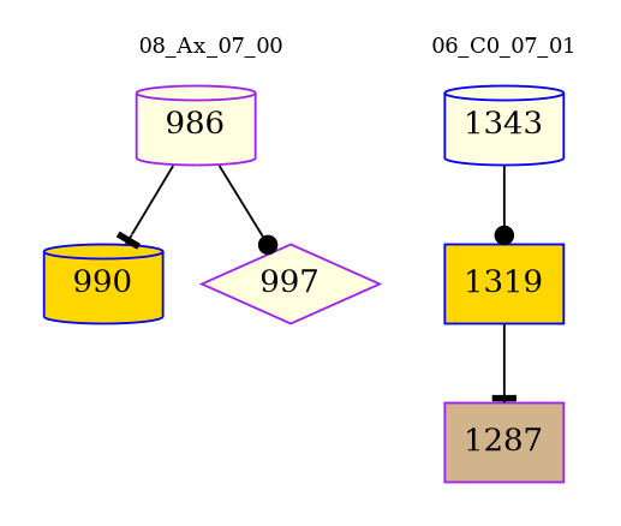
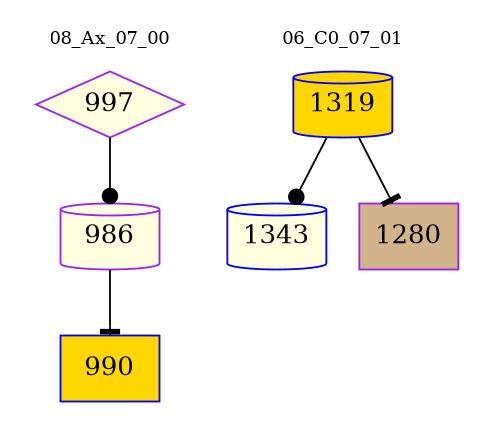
  digraph {
    node [color=purple fillcolor=lightyellow shape=cylinder style=filled]
    edge [arrowhead=tee color=black]
    n1 [label=986]
-   n2 [color=blue fillcolor=gold label=990]
+   n2 [color=blue fillcolor=gold label=990 shape=box]
    n3 [label=997 shape=diamond]
-   n4 [color=blue fillcolor=gold label=1319 shape=box]
+   n4 [color=blue fillcolor=gold label=1319]
    n5 [color=blue label=1343]
-   n6 [fillcolor=tan label=1287 shape=box]
+   n6 [fillcolor=tan label=1280 shape=box]
    subgraph cluster_1 {
      color=white
      fontsize=10
      label="08_Ax_07_00"
      n1
      n2
      n3
    }
    subgraph cluster_2 {
      color=white
      fontsize=10
      label="06_C0_07_01"
      n4
      n5
      n6
    }
    n1 -> n2
-   n1 -> n3 [arrowhead=dot]
-   n5 -> n4 [arrowhead=dot]
+   n3 -> n1 [arrowhead=dot]
+   n4 -> n5 [arrowhead=dot]
    n4 -> n6
  }
